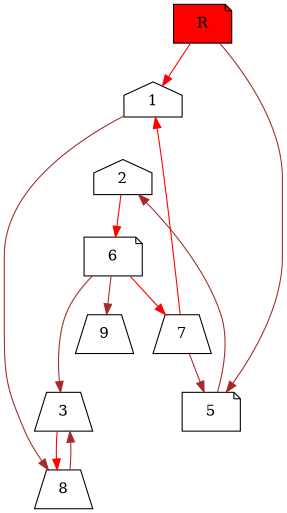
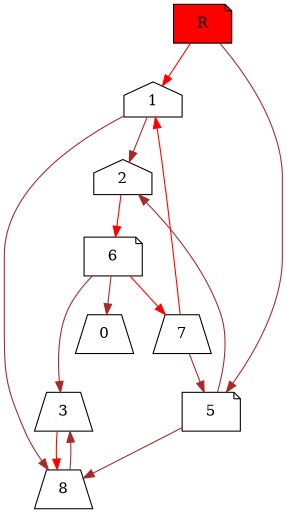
  digraph {
    node [shape=trapezium]
    edge [color=brown]
    1 [shape=house]
    2 [shape=house]
    8
    6 [shape=note]
    3
    7
-   9
+   9 [label=0]
    5 [shape=note]
    R [fillcolor="#ff0000" shape=note style=filled]
+   1 -> 2
    1 -> 8
    2 -> 6 [color=red]
    8 -> 3
    6 -> 3
    6 -> 7 [color=red]
    6 -> 9
    3 -> 8 [color=red]
    7 -> 1 [color=red]
    7 -> 5
    5 -> 2
+   5 -> 8
    R -> 1 [color=red]
    R -> 5
  }
